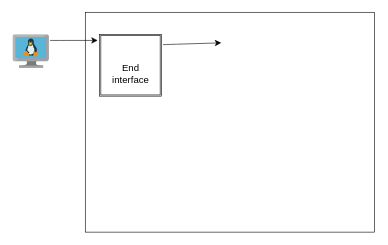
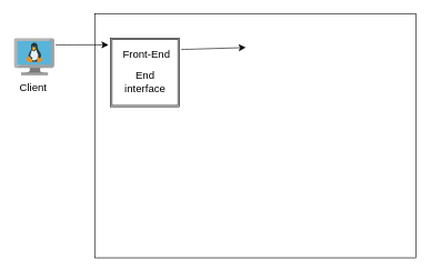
  <mxCell id="0" />
  <mxCell id="1" parent="0" />
  <mxCell id="2" value="" style="rounded=0;whiteSpace=wrap;html=1;fontSize=16;" vertex="1" parent="1"><mxGeometry x="141" y="20" width="483" height="367" as="geometry" /></mxCell>
  <mxCell id="3" value="" style="image;sketch=0;aspect=fixed;html=1;points=[];align=center;fontSize=12;image=img/lib/mscae/VM_Linux.svg;" vertex="1" parent="1"><mxGeometry x="20" y="57" width="60.87" height="56" as="geometry" /></mxCell>
+ <mxCell id="4" value="Client&amp;nbsp;" style="text;strokeColor=none;fillColor=none;html=1;align=center;verticalAlign=middle;whiteSpace=wrap;rounded=0;fontSize=16;" vertex="1" parent="1"><mxGeometry x="20.87" y="116" width="60" height="30" as="geometry" /></mxCell>
  <mxCell id="5" value="" style="endArrow=classic;html=1;rounded=0;fontSize=12;startSize=8;endSize=8;curved=1;exitX=1.019;exitY=0.179;exitDx=0;exitDy=0;exitPerimeter=0;entryX=0.043;entryY=0.128;entryDx=0;entryDy=0;entryPerimeter=0;" edge="1" parent="1" source="3" target="2"><mxGeometry width="50" height="50" relative="1" as="geometry"><mxPoint x="60" y="146" as="sourcePoint" /><mxPoint x="110" y="96" as="targetPoint" /></mxGeometry></mxCell>
  <mxCell id="6" value="" style="shape=ext;double=1;whiteSpace=wrap;html=1;aspect=fixed;fontSize=16;" vertex="1" parent="1"><mxGeometry x="165" y="57" width="103" height="103" as="geometry" /></mxCell>
+ <mxCell id="7" value="Front-End" style="text;strokeColor=none;fillColor=none;html=1;align=center;verticalAlign=middle;whiteSpace=wrap;rounded=0;fontSize=16;" vertex="1" parent="1"><mxGeometry x="179" y="65" width="80" height="30" as="geometry" /></mxCell>
  <mxCell id="8" value="End interface" style="text;strokeColor=none;fillColor=none;html=1;align=center;verticalAlign=middle;whiteSpace=wrap;rounded=0;fontSize=16;" vertex="1" parent="1"><mxGeometry x="179" y="108" width="76" height="30" as="geometry" /></mxCell>
  <mxCell id="9" value="" style="endArrow=classic;html=1;rounded=0;fontSize=12;startSize=8;endSize=8;curved=1;exitX=1.029;exitY=0.165;exitDx=0;exitDy=0;exitPerimeter=0;entryX=0.47;entryY=0.139;entryDx=0;entryDy=0;entryPerimeter=0;" edge="1" parent="1" source="6" target="2"><mxGeometry width="50" height="50" relative="1" as="geometry"><mxPoint x="285" y="146" as="sourcePoint" /><mxPoint x="335" y="96" as="targetPoint" /></mxGeometry></mxCell>
